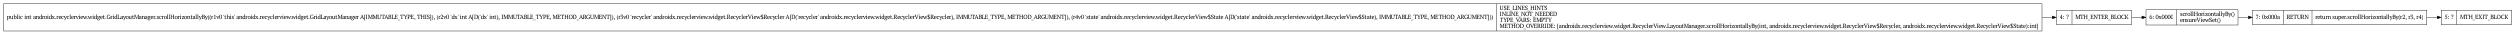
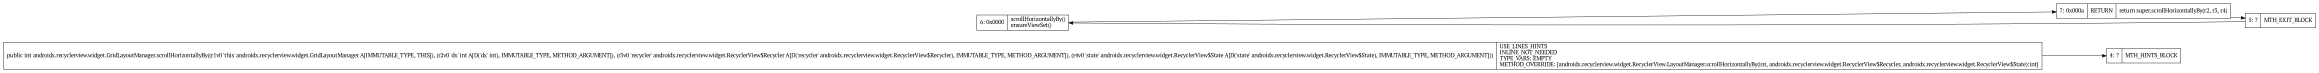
  digraph {
    fontname="PT Serif"
    rankdir=LR
    node [fontname="PT Serif" shape=record]
    edge [fontname="PT Serif"]
-   n1 [label="{4\:\ ?|MTH_ENTER_BLOCK\l}"]
+   n1 [label="{4\:\ ?|MTH_HINTS_BLOCK\l}"]
    n2 [label="{6\:\ 0x0000|scrollHorizontallyBy()\lensureViewSet()\l}"]
    n3 [label="{7\:\ 0x000a|RETURN\l|return super.scrollHorizontallyBy(r2, r3, r4)\l}"]
    n4 [label="{5\:\ ?|MTH_EXIT_BLOCK\l}"]
    n5 [label="{public int androidx.recyclerview.widget.GridLayoutManager.scrollHorizontallyBy((r1v0 'this' androidx.recyclerview.widget.GridLayoutManager A[IMMUTABLE_TYPE, THIS]), (r2v0 'dx' int A[D('dx' int), IMMUTABLE_TYPE, METHOD_ARGUMENT]), (r3v0 'recycler' androidx.recyclerview.widget.RecyclerView$Recycler A[D('recycler' androidx.recyclerview.widget.RecyclerView$Recycler), IMMUTABLE_TYPE, METHOD_ARGUMENT]), (r4v0 'state' androidx.recyclerview.widget.RecyclerView$State A[D('state' androidx.recyclerview.widget.RecyclerView$State), IMMUTABLE_TYPE, METHOD_ARGUMENT]))  | USE_LINES_HINTS\lINLINE_NOT_NEEDED\lTYPE_VARS: EMPTY\lMETHOD_OVERRIDE: [androidx.recyclerview.widget.RecyclerView.LayoutManager.scrollHorizontallyBy(int, androidx.recyclerview.widget.RecyclerView$Recycler, androidx.recyclerview.widget.RecyclerView$State):int]\l}"]
-   n1 -> n2
+   n4 -> n2
    n2 -> n3
    n3 -> n4
    n5 -> n1
  }
